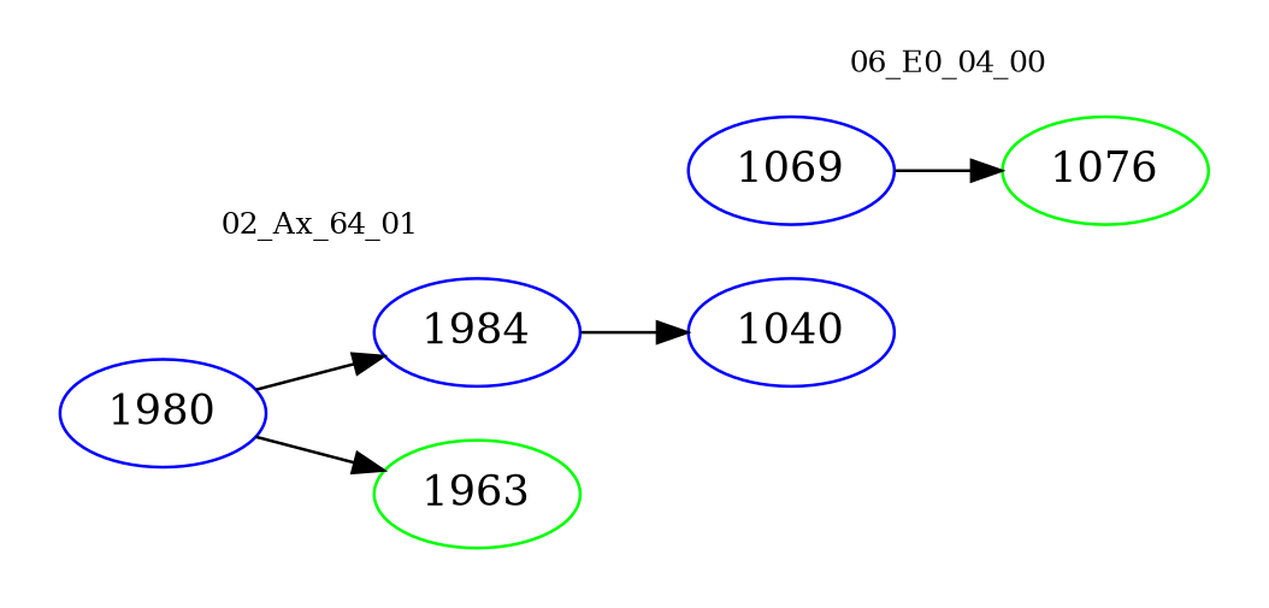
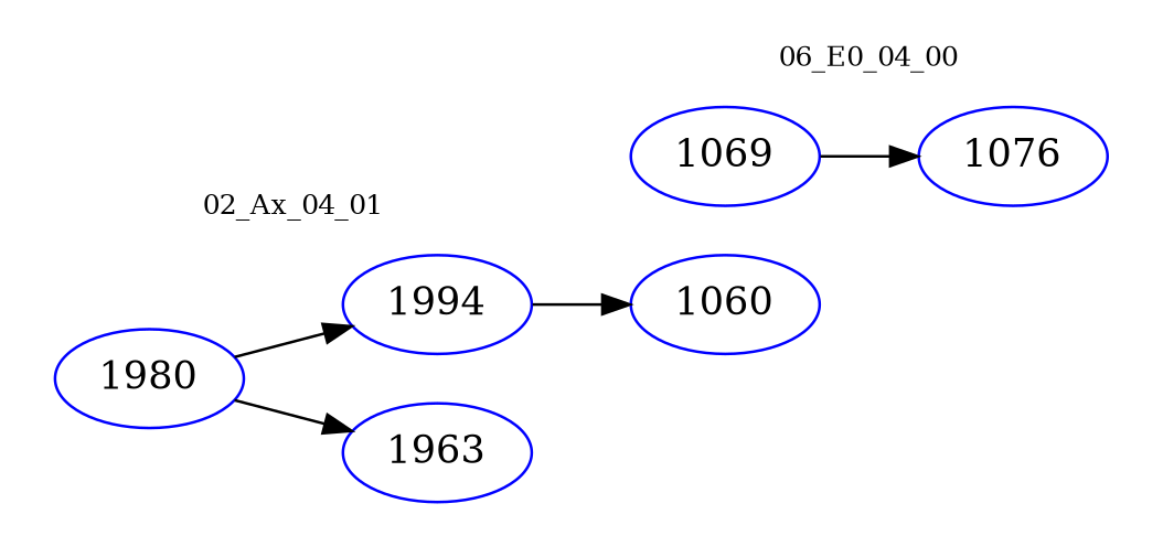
  digraph {
    rankdir=LR
    node [color=blue]
    edge [color=black]
    n1 [label=1980]
-   n2 [color=green label=1963]
-   n3 [label=1984]
+   n2 [label=1963]
+   n3 [label=1994]
    n4 [label=1069]
-   n5 [label=1040]
-   n6 [color=green label=1076]
+   n5 [label=1060]
+   n6 [label=1076]
    subgraph cluster_1 {
      color=white
      fontsize=10
-     label="02_Ax_64_01"
+     label="02_Ax_04_01"
      n1
      n2
      n3
    }
    subgraph cluster_2 {
      color=white
      fontsize=10
      label="06_E0_04_00"
      n4
      n5
      n6
    }
    n1 -> n2
    n1 -> n3
    n3 -> n5
    n4 -> n6
  }
